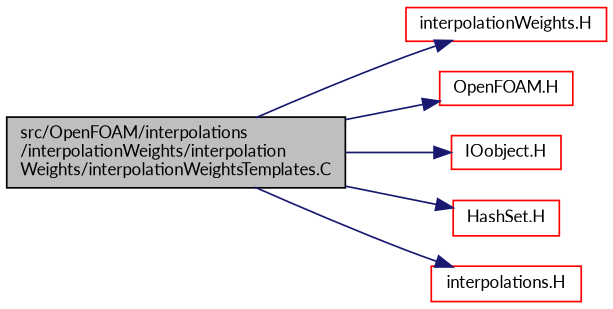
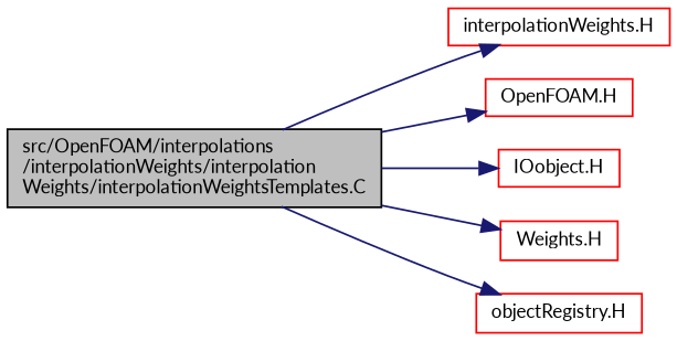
  digraph {
    fontname=Lato
    rankdir=LR
    node [color=red fontname=Lato fontsize=10 shape=record]
    edge [color=midnightblue fontname=Lato fontsize=10 labelfontname=FreeSans labelfontsize=10 style=solid]
    n1 [color=black fillcolor=grey75 fontcolor=black height=0.2 label="src/OpenFOAM/interpolations\l/interpolationWeights/interpolation\lWeights/interpolationWeightsTemplates.C" style=filled width=0.4]
    n2 [height=0.2 label="interpolationWeights.H" width=0.4]
    n3 [height=0.2 label="OpenFOAM.H" width=0.4]
    n4 [height=0.2 label="IOobject.H" width=0.4]
-   n5 [height=0.2 label="HashSet.H" width=0.4]
-   n6 [height=0.2 label="interpolations.H" width=0.4]
+   n5 [height=0.2 label="Weights.H" width=0.4]
+   n6 [height=0.2 label="objectRegistry.H" width=0.4]
    n1 -> n2
    n1 -> n3
    n1 -> n4
    n1 -> n5
    n1 -> n6
  }
